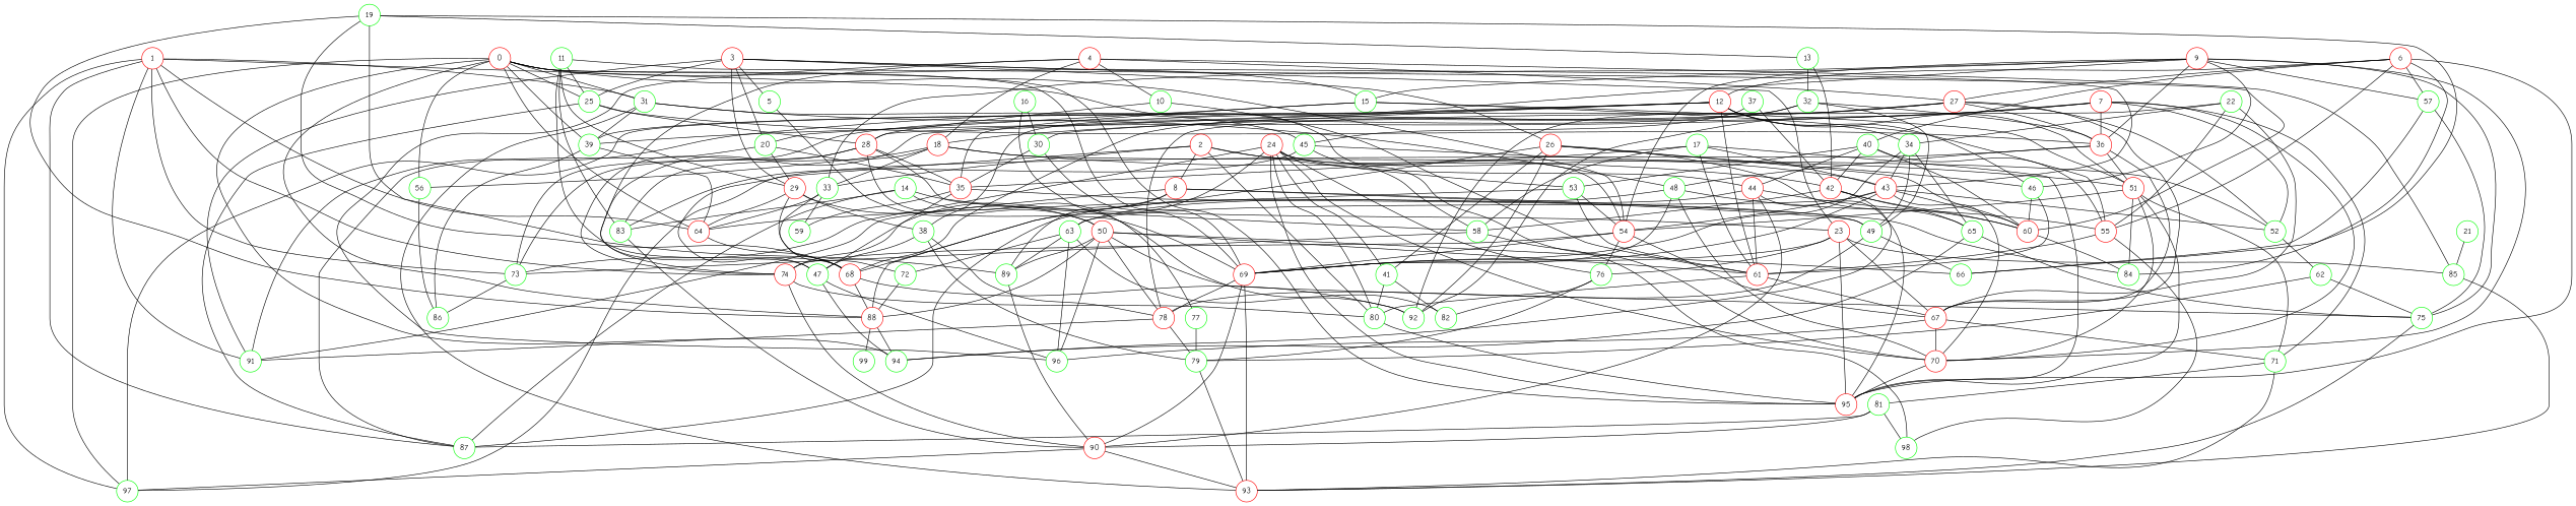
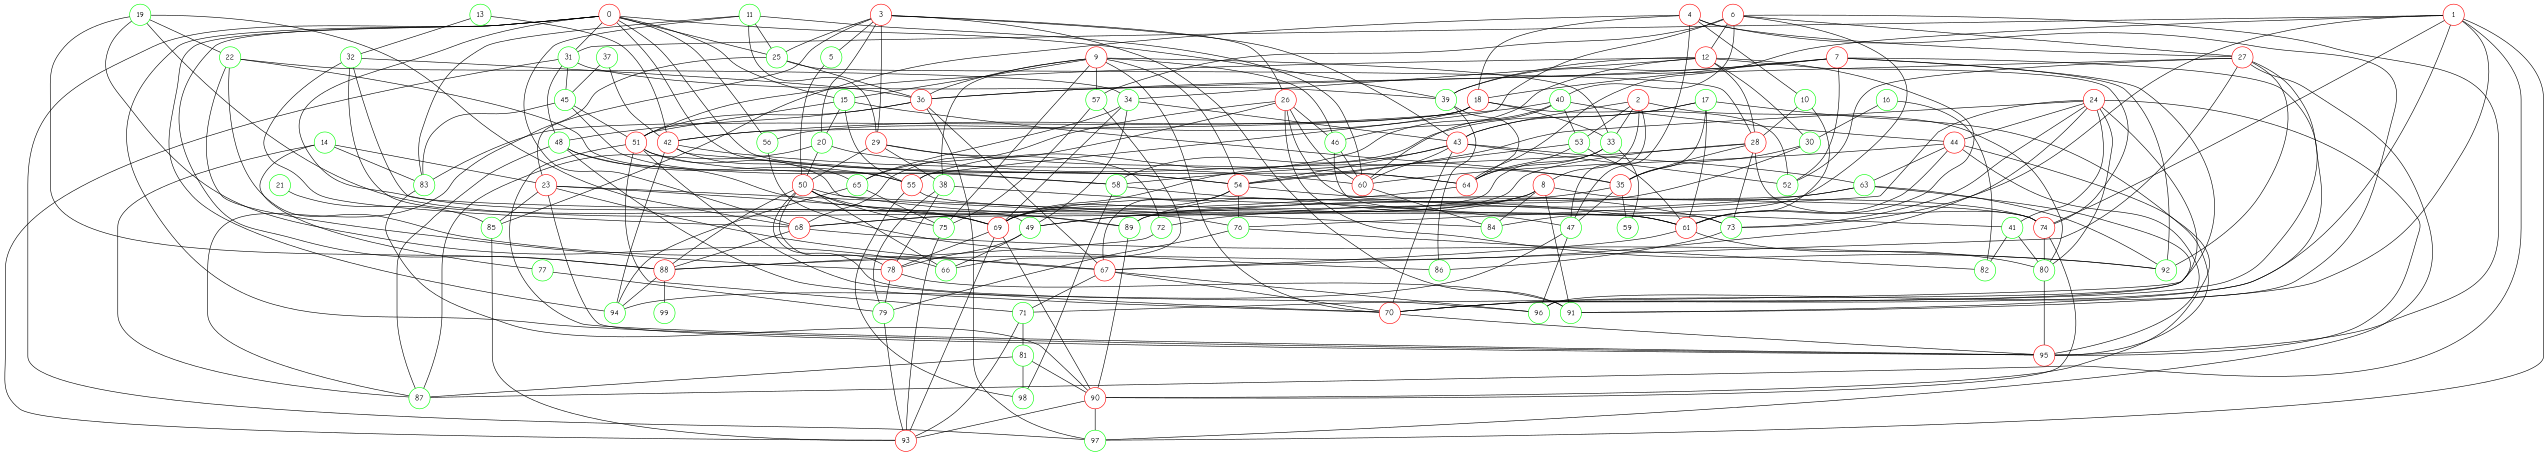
  graph {
    fontname="Comic Neue"
    node [color=green fillcolor=white fixedsize=true fontname="Comic Neue" shape=circle style=filled]
    edge [fontname="Comic Neue"]
    0 [color=red]
    64 [color=red]
    88 [color=red]
    94
    97
    69 [color=red]
    54 [color=red]
    95 [color=red]
    39
    56
    25
    15
    31
    68 [color=red]
    99
    90 [color=red]
    93 [color=red]
    78 [color=red]
    67 [color=red]
    74 [color=red]
    76
    86
    87
    36 [color=red]
    28 [color=red]
    51 [color=red]
    55 [color=red]
    35 [color=red]
    20
    48
    45
    92
    91
    79
    96
    70 [color=red]
    71
    80
    82
    81
    98
    73
    58
    84
    61 [color=red]
    49
    59
    47
    66
    29 [color=red]
    50 [color=red]
    38
    72
    89
    75
    83
    1 [color=red]
    2 [color=red]
    33
    53
    8 [color=red]
    43 [color=red]
    52
    60 [color=red]
    63
-   62
    3 [color=red]
    5
    23 [color=red]
    26 [color=red]
    85
    65
    41
    46
    4 [color=red]
    18 [color=red]
    10
    27 [color=red]
    42 [color=red]
    6 [color=red]
    40
    57
    12 [color=red]
    44 [color=red]
    34
    30
    7 [color=red]
    9 [color=red]
    11
    13
    32
    14
    77
    16
    17
    19
    22
    21
    24 [color=red]
    37
    0 -- 64
    0 -- 88
    0 -- 94
    0 -- 97
    0 -- 69
    0 -- 54
    0 -- 95
    0 -- 39
    0 -- 56
    0 -- 25
    0 -- 15
    0 -- 31
    64 -- 68
    88 -- 94
    88 -- 99
    69 -- 90
    69 -- 93
    69 -- 78
    54 -- 69
    54 -- 67
    54 -- 74
    54 -- 76
    39 -- 64
    39 -- 86
    56 -- 86
    25 -- 87
    25 -- 36
    25 -- 28
    15 -- 51
    15 -- 55
    15 -- 35
    15 -- 20
    31 -- 39
    31 -- 93
    31 -- 48
    31 -- 45
    68 -- 88
    68 -- 92
    90 -- 97
    90 -- 93
    78 -- 91
    78 -- 79
    67 -- 96
    67 -- 70
    67 -- 71
    74 -- 90
    74 -- 80
    76 -- 79
    76 -- 82
    36 -- 97
    36 -- 67
    36 -- 51
    36 -- 48
    28 -- 69
    28 -- 74
    28 -- 35
    28 -- 73
    28 -- 58
    51 -- 54
    51 -- 95
    51 -- 70
    51 -- 71
    51 -- 84
    55 -- 98
    55 -- 61
    35 -- 49
    35 -- 59
    35 -- 47
    20 -- 87
    20 -- 35
-   20 -- 29
+   20 -- 50
    48 -- 69
    48 -- 87
    48 -- 55
    48 -- 70
    45 -- 51
    45 -- 58
    45 -- 83
    79 -- 93
    70 -- 95
    71 -- 93
    71 -- 81
    80 -- 95
    81 -- 90
    81 -- 87
    81 -- 98
    73 -- 86
    58 -- 98
    58 -- 73
    61 -- 67
    61 -- 80
    49 -- 78
    49 -- 66
    47 -- 94
    47 -- 96
    29 -- 64
    29 -- 50
    29 -- 38
    29 -- 72
    50 -- 88
    50 -- 78
    50 -- 96
    50 -- 61
    50 -- 66
    50 -- 89
    50 -- 75
    38 -- 78
    38 -- 79
    38 -- 47
    72 -- 88
    89 -- 90
    75 -- 93
    83 -- 90
    1 -- 64
    1 -- 97
    1 -- 31
    1 -- 74
    1 -- 87
    1 -- 91
    1 -- 70
    1 -- 73
    2 -- 80
    2 -- 47
    2 -- 33
    2 -- 53
    2 -- 8
    2 -- 43
    33 -- 64
    33 -- 68
    33 -- 59
    53 -- 64
    53 -- 54
    53 -- 61
    8 -- 74
    8 -- 91
    8 -- 84
    8 -- 49
    8 -- 89
    43 -- 69
    43 -- 54
    43 -- 70
    43 -- 52
    43 -- 60
    43 -- 63
-   52 -- 62
    60 -- 84
    63 -- 92
    63 -- 96
    63 -- 72
    63 -- 89
-   62 -- 79
-   62 -- 75
    3 -- 25
    3 -- 20
    3 -- 91
    3 -- 29
    3 -- 43
    3 -- 5
    3 -- 23
    3 -- 26
    5 -- 50
    23 -- 69
    23 -- 95
    23 -- 67
    23 -- 76
    23 -- 85
    26 -- 68
    26 -- 92
    26 -- 60
    26 -- 65
    26 -- 41
    26 -- 46
    85 -- 93
    65 -- 94
    65 -- 75
    41 -- 80
    41 -- 82
    46 -- 61
    46 -- 60
    4 -- 96
    4 -- 47
    4 -- 85
    4 -- 18
    4 -- 10
    4 -- 27
    18 -- 56
    18 -- 83
    18 -- 33
    18 -- 52
    18 -- 42
    10 -- 28
    10 -- 61
    27 -- 97
    27 -- 67
    27 -- 36
    27 -- 92
    27 -- 91
    27 -- 52
    42 -- 94
    42 -- 58
    42 -- 60
    42 -- 65
    6 -- 95
    6 -- 55
    6 -- 84
    6 -- 27
    6 -- 40
    6 -- 57
    6 -- 12
    40 -- 55
    40 -- 53
    40 -- 60
    40 -- 42
    40 -- 44
    57 -- 66
    57 -- 75
    12 -- 39
    12 -- 74
    12 -- 28
    12 -- 51
    12 -- 61
    12 -- 46
    12 -- 34
    12 -- 30
    44 -- 95
    44 -- 90
    44 -- 61
    44 -- 60
    44 -- 63
    34 -- 69
    34 -- 49
    34 -- 43
    34 -- 65
    30 -- 69
    30 -- 35
    7 -- 39
    7 -- 36
    7 -- 92
    7 -- 70
    7 -- 71
    7 -- 52
    7 -- 18
    9 -- 54
    9 -- 15
    9 -- 36
    9 -- 70
    9 -- 38
    9 -- 75
    9 -- 33
    9 -- 46
    9 -- 57
    11 -- 25
    11 -- 68
    11 -- 29
    11 -- 83
    11 -- 60
    13 -- 42
    13 -- 32
    32 -- 68
    32 -- 36
    32 -- 73
    32 -- 49
    14 -- 87
    14 -- 83
    14 -- 23
    14 -- 77
    77 -- 79
    16 -- 82
    16 -- 30
    17 -- 95
    17 -- 35
    17 -- 58
    17 -- 61
    17 -- 43
    19 -- 88
    19 -- 68
    19 -- 66
    19 -- 89
-   19 -- 13
+   19 -- 22
    22 -- 78
    22 -- 67
    22 -- 55
    22 -- 34
    21 -- 85
    24 -- 88
    24 -- 54
    24 -- 95
    24 -- 76
    24 -- 70
    24 -- 80
    24 -- 73
    24 -- 41
    24 -- 44
    37 -- 45
    37 -- 42
  }
